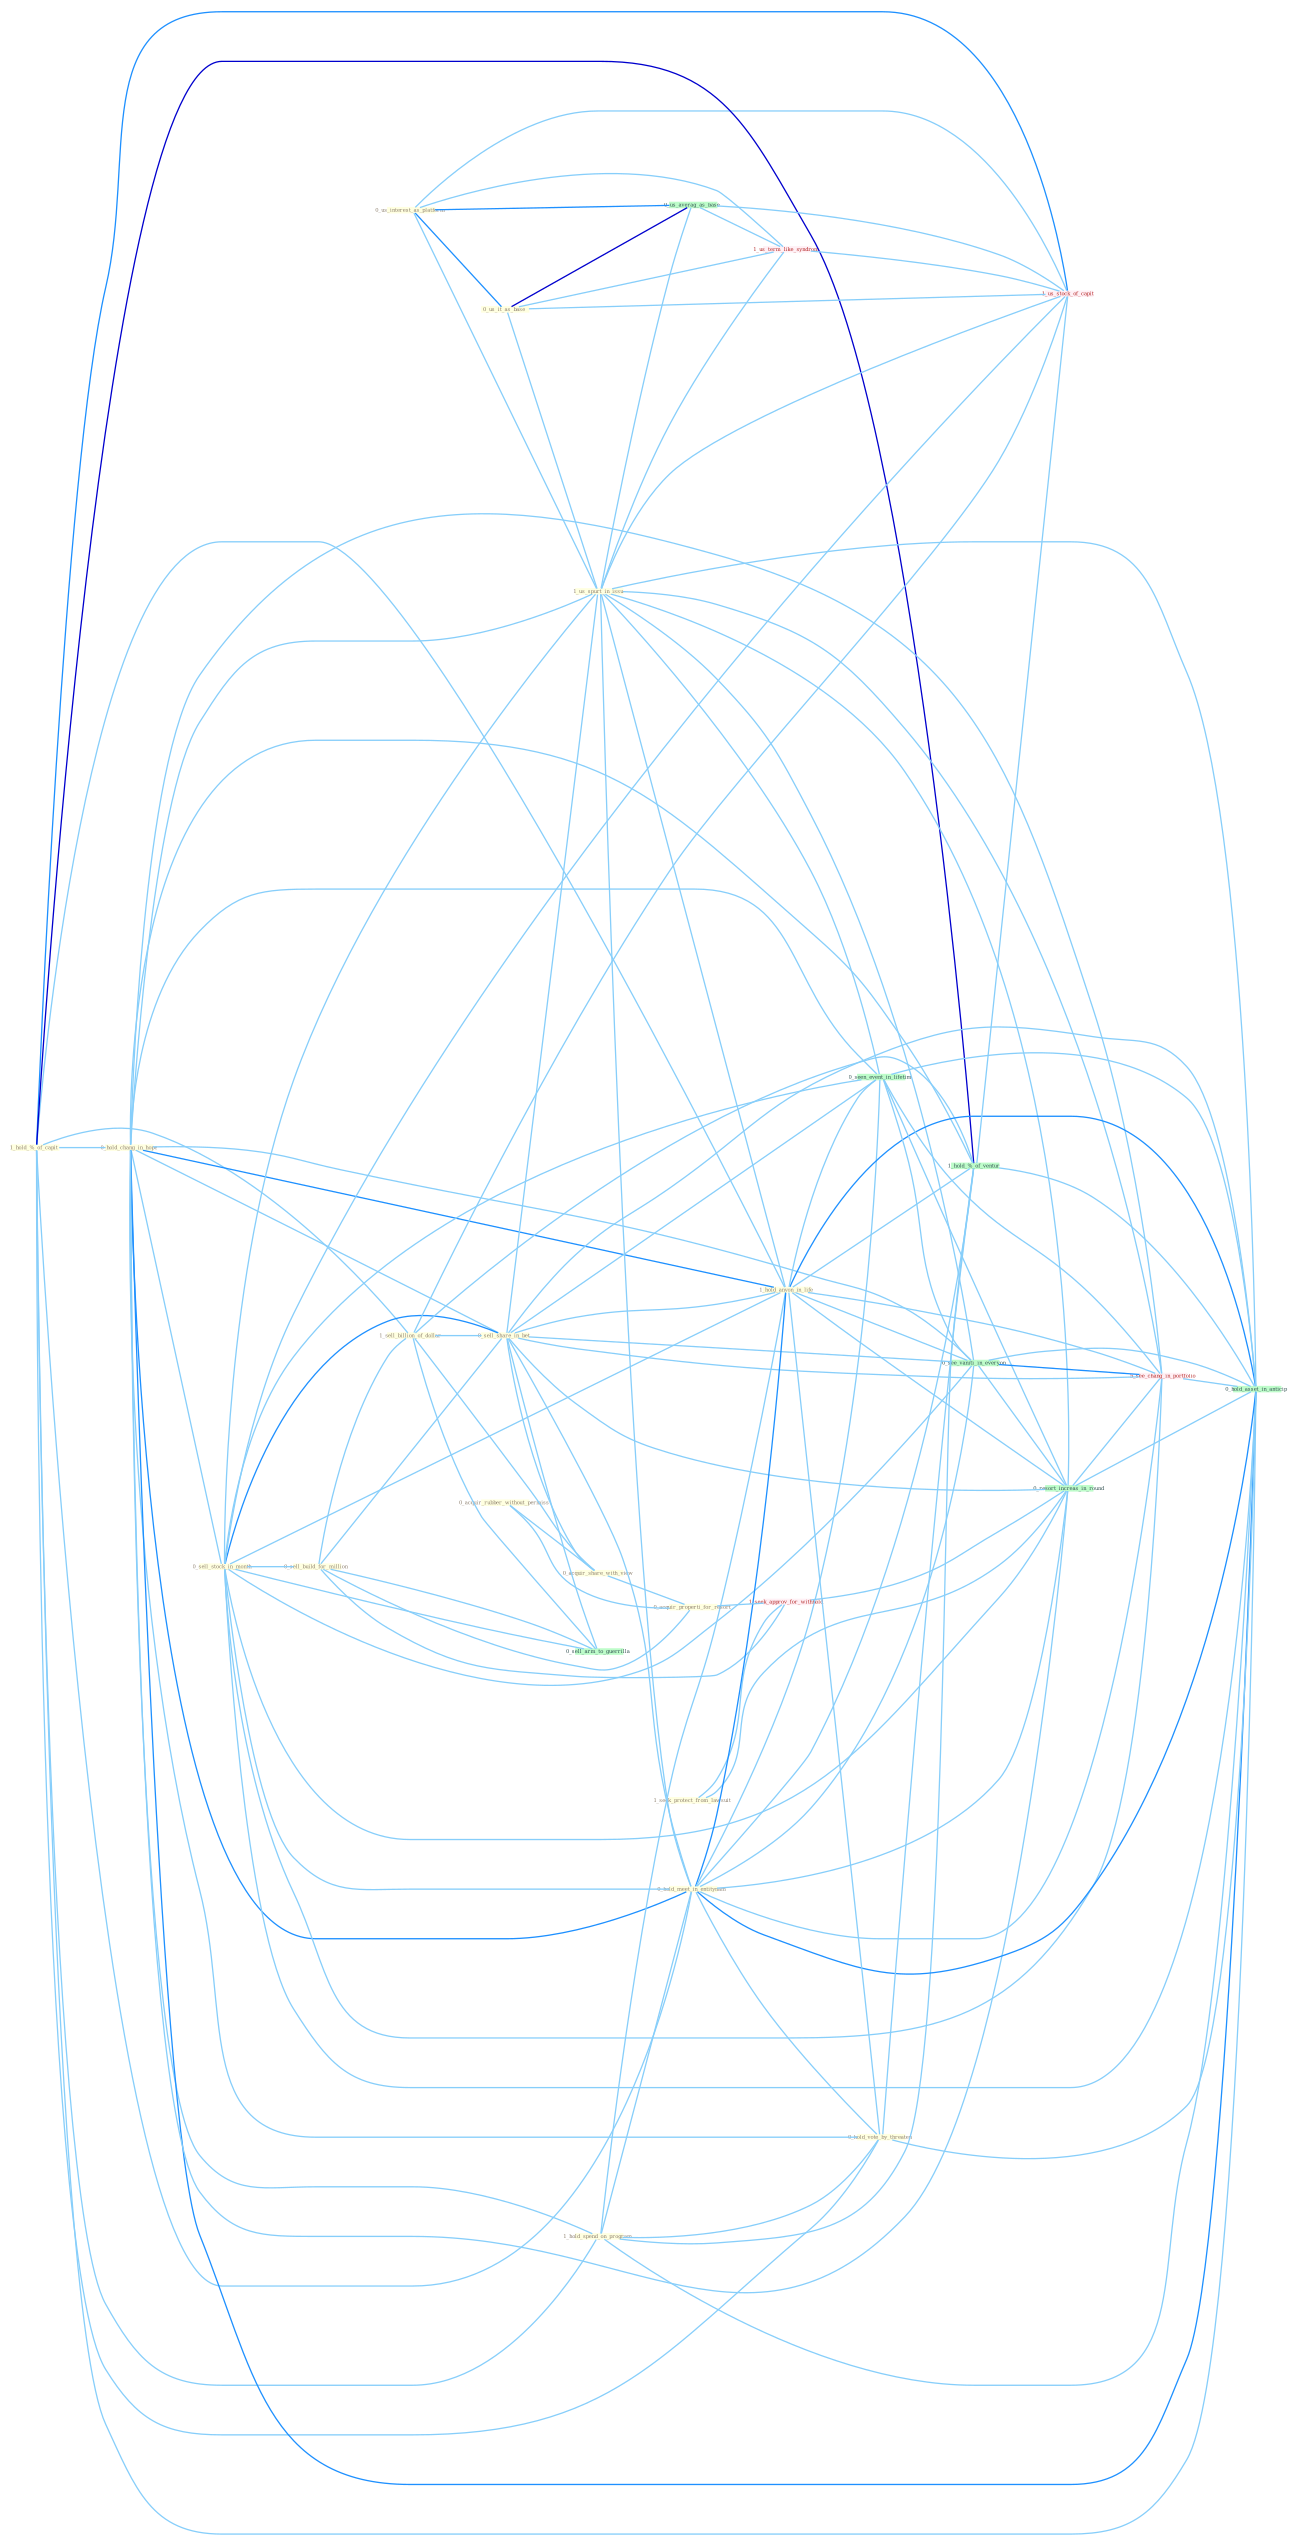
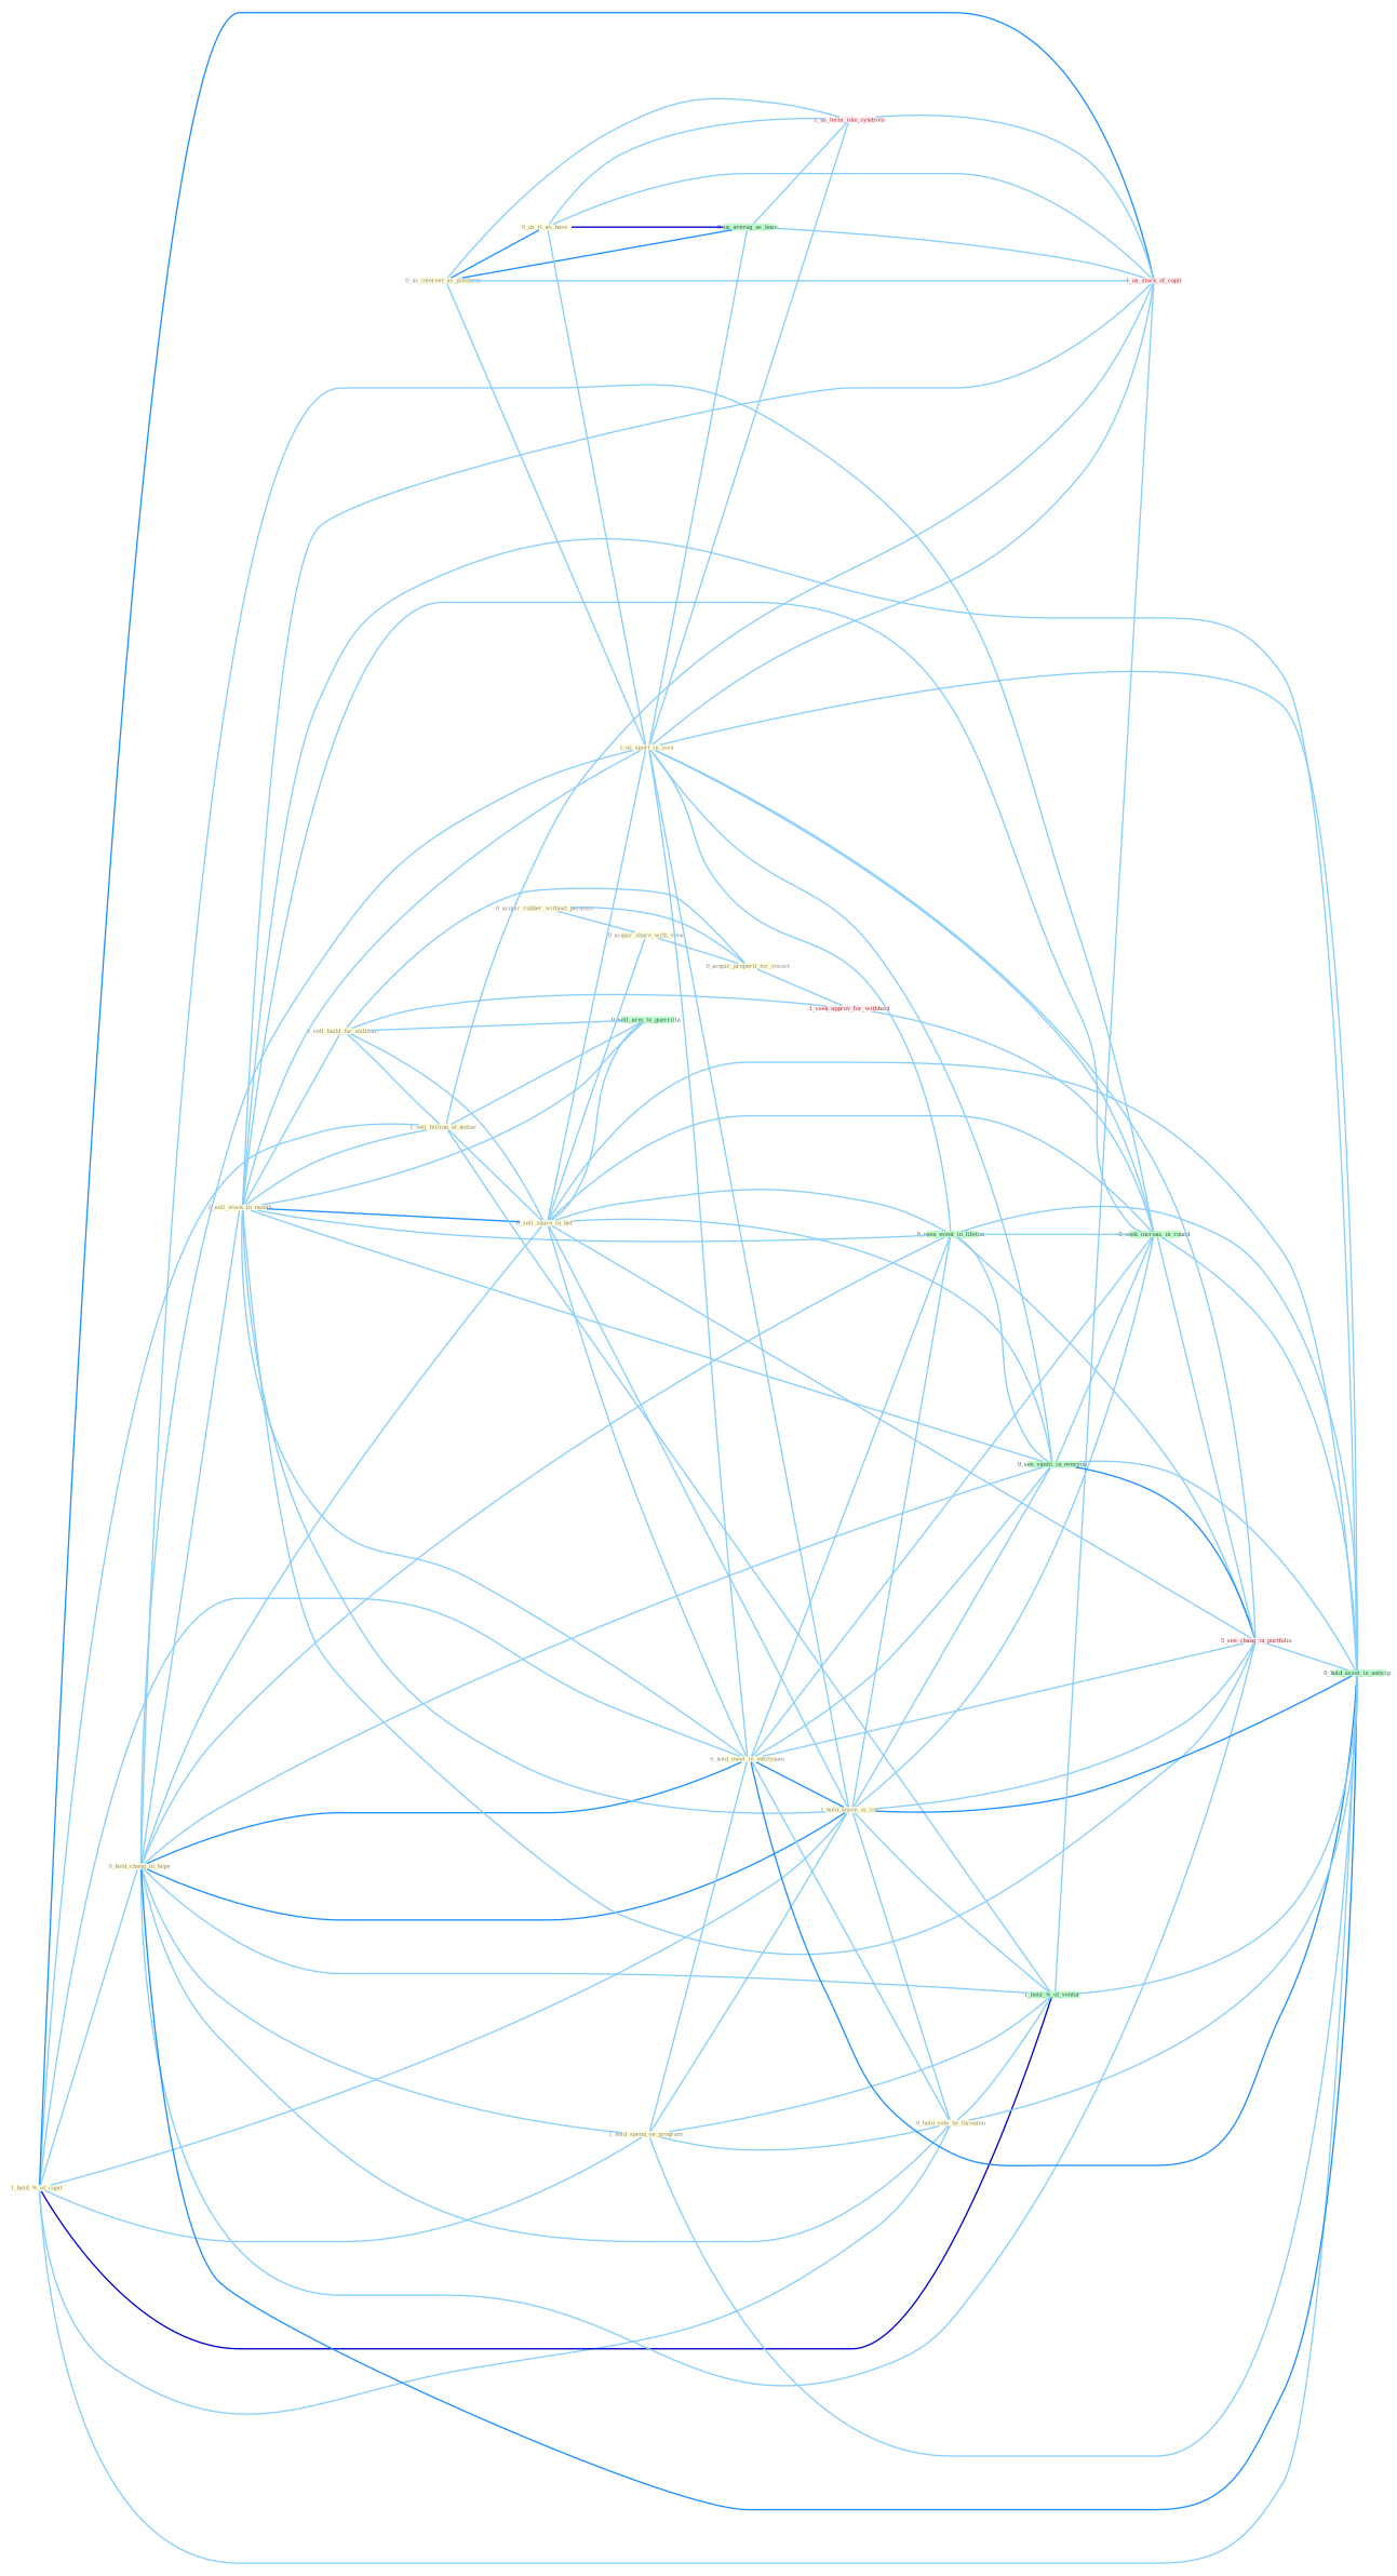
  graph {
    rankdir=LR
    node [color="#ffffe0" fixedsize=true fontcolor="#8b7d6b" fontsize=4 shape=polygon style=filled]
    edge [color="#87cefa" w=1]
    "0_us_interest_as_platform " [height=.06 width=.5]
    "1_hold_%_of_capit " [height=.06 width=.5]
    n3 [height=.06 label="0_hold_chang_in_hope" width=.5]
    "1_hold_spend_on_program " [height=.06 width=.5]
    "0_sell_stock_in_month " [height=.06 width=.5]
    "0_acquir_rubber_without_permiss " [height=.06 width=.5]
    "0_sell_build_for_million " [height=.06 width=.5]
    "1_sell_billion_of_dollar " [height=.06 width=.5]
-   "1_seek_protect_from_lawsuit " [height=.06 width=.5]
    "0_sell_share_in_bet " [height=.06 width=.5]
    "0_acquir_share_with_view " [height=.06 width=.5]
    "0_us_it_as_base " [height=.06 width=.5]
    "1_us_spurt_in_issu " [height=.06 width=.5]
    "0_hold_meet_in_entitynam " [height=.06 width=.5]
    "0_acquir_properti_for_resort " [height=.06 width=.5]
    "1_hold_anyon_in_life " [height=.06 width=.5]
    "0_hold_vote_by_threaten " [height=.06 width=.5]
    "1_us_term_like_syndrom " [color="#fff0f5" fontcolor="#b22222" height=.06 width=.5]
    "1_seek_approv_for_withhold " [color="#fff0f5" fontcolor="#b22222" height=.06 width=.5]
    "1_us_stock_of_capit " [color="#fff0f5" fontcolor="#b22222" height=.06 width=.5]
    n21 [color="#fff0f5" fontcolor="#b22222" height=.06 label="5_see_chang_in_portfolio" width=.5]
    "0_us_averag_as_base " [color="#BDFCC9" fontcolor="#2f4f4f" height=.06 width=.5]
    "1_hold_%_of_ventur " [color="#BDFCC9" fontcolor="#2f4f4f" height=.06 width=.5]
    "0_hold_asset_in_anticip " [color="#BDFCC9" fontcolor="#2f4f4f" height=.06 width=.5]
    "0_seen_event_in_lifetim " [color="#BDFCC9" fontcolor="#2f4f4f" height=.06 width=.5]
    "0_see_vaniti_in_everyon " [color="#BDFCC9" fontcolor="#2f4f4f" height=.06 width=.5]
-   "0_seek_increas_in_round " [color="#BDFCC9" fontcolor="#2f4f4f" height=.06 width=.5 label="0_resort_increas_in_round"]
+   "0_seek_increas_in_round " [color="#BDFCC9" fontcolor="#2f4f4f" height=.06 width=.5]
    "0_sell_arm_to_guerrilla " [color="#BDFCC9" fontcolor="#2f4f4f" height=.06 width=.5]
    subgraph sub_1 {
      "0_us_interest_as_platform "
      "1_hold_%_of_capit "
      n3
      "1_hold_spend_on_program "
      "0_sell_stock_in_month "
      "0_acquir_rubber_without_permiss "
      "0_sell_build_for_million "
      "1_sell_billion_of_dollar "
-     "1_seek_protect_from_lawsuit "
      "0_sell_share_in_bet "
      "0_acquir_share_with_view "
      "0_us_it_as_base "
      "1_us_spurt_in_issu "
      "0_hold_meet_in_entitynam "
      "0_acquir_properti_for_resort "
      "1_hold_anyon_in_life "
      "0_hold_vote_by_threaten "
    }
    subgraph sub_2 {
      "1_us_term_like_syndrom "
      "1_seek_approv_for_withhold "
      "1_us_stock_of_capit "
      n21
    }
    "0_us_interest_as_platform " -- "0_us_it_as_base " [color="#1e90ff" w=2]
    "0_us_interest_as_platform " -- "1_us_spurt_in_issu "
    "0_us_interest_as_platform " -- "1_us_term_like_syndrom "
    "0_us_interest_as_platform " -- "1_us_stock_of_capit "
    "0_us_interest_as_platform " -- "0_us_averag_as_base " [color="#1e90ff" w=2]
    "1_hold_%_of_capit " -- n3
    "1_hold_%_of_capit " -- "1_hold_spend_on_program "
    "1_hold_%_of_capit " -- "1_sell_billion_of_dollar "
    "1_hold_%_of_capit " -- "0_hold_meet_in_entitynam "
    "1_hold_%_of_capit " -- "1_hold_anyon_in_life "
    "1_hold_%_of_capit " -- "0_hold_vote_by_threaten "
    "1_hold_%_of_capit " -- "1_us_stock_of_capit " [color="#1e90ff" w=2]
    "1_hold_%_of_capit " -- "1_hold_%_of_ventur " [color="#0000cd" w=3]
    "1_hold_%_of_capit " -- "0_hold_asset_in_anticip "
    n3 -- "1_hold_spend_on_program "
    n3 -- "0_sell_stock_in_month "
    n3 -- "0_sell_share_in_bet "
    n3 -- "1_us_spurt_in_issu "
    n3 -- "0_hold_meet_in_entitynam " [color="#1e90ff" w=2]
    n3 -- "1_hold_anyon_in_life " [color="#1e90ff" w=2]
    n3 -- "0_hold_vote_by_threaten "
    n3 -- n21
    n3 -- "1_hold_%_of_ventur "
    n3 -- "0_hold_asset_in_anticip " [color="#1e90ff" w=2]
    n3 -- "0_seen_event_in_lifetim "
    n3 -- "0_see_vaniti_in_everyon "
    n3 -- "0_seek_increas_in_round "
    "1_hold_spend_on_program " -- "0_hold_meet_in_entitynam "
    "1_hold_spend_on_program " -- "1_hold_anyon_in_life "
    "1_hold_spend_on_program " -- "0_hold_vote_by_threaten "
    "1_hold_spend_on_program " -- "1_hold_%_of_ventur "
    "1_hold_spend_on_program " -- "0_hold_asset_in_anticip "
    "0_sell_stock_in_month " -- "0_sell_build_for_million "
-   "0_acquir_share_with_view " -- "1_sell_billion_of_dollar "
+   "0_sell_stock_in_month " -- "1_sell_billion_of_dollar "
    "0_sell_stock_in_month " -- "0_sell_share_in_bet " [color="#1e90ff" w=2]
    "0_sell_stock_in_month " -- "1_us_spurt_in_issu "
    "0_sell_stock_in_month " -- "0_hold_meet_in_entitynam "
    "0_sell_stock_in_month " -- "1_hold_anyon_in_life "
    "0_sell_stock_in_month " -- "1_us_stock_of_capit "
    "0_sell_stock_in_month " -- n21
    "0_sell_stock_in_month " -- "0_hold_asset_in_anticip "
    "0_sell_stock_in_month " -- "0_seen_event_in_lifetim "
    "0_sell_stock_in_month " -- "0_see_vaniti_in_everyon "
    "0_sell_stock_in_month " -- "0_seek_increas_in_round "
    "0_sell_stock_in_month " -- "0_sell_arm_to_guerrilla "
    "0_acquir_rubber_without_permiss " -- "0_acquir_share_with_view "
    "0_acquir_rubber_without_permiss " -- "0_acquir_properti_for_resort "
    "0_sell_build_for_million " -- "1_sell_billion_of_dollar "
    "0_sell_build_for_million " -- "0_sell_share_in_bet "
    "0_sell_build_for_million " -- "0_acquir_properti_for_resort "
    "0_sell_build_for_million " -- "1_seek_approv_for_withhold "
    "0_sell_build_for_million " -- "0_sell_arm_to_guerrilla "
    "1_sell_billion_of_dollar " -- "0_sell_share_in_bet "
    "1_sell_billion_of_dollar " -- "1_us_stock_of_capit "
    "1_sell_billion_of_dollar " -- "1_hold_%_of_ventur "
    "1_sell_billion_of_dollar " -- "0_sell_arm_to_guerrilla "
-   "1_seek_protect_from_lawsuit " -- "1_seek_approv_for_withhold "
-   "1_seek_protect_from_lawsuit " -- "0_seek_increas_in_round "
    "0_sell_share_in_bet " -- "0_acquir_share_with_view "
    "0_sell_share_in_bet " -- "1_us_spurt_in_issu "
    "0_sell_share_in_bet " -- "0_hold_meet_in_entitynam "
    "0_sell_share_in_bet " -- "1_hold_anyon_in_life "
    "0_sell_share_in_bet " -- n21
    "0_sell_share_in_bet " -- "0_hold_asset_in_anticip "
    "0_sell_share_in_bet " -- "0_seen_event_in_lifetim "
    "0_sell_share_in_bet " -- "0_see_vaniti_in_everyon "
    "0_sell_share_in_bet " -- "0_seek_increas_in_round "
    "0_sell_share_in_bet " -- "0_sell_arm_to_guerrilla "
    "0_acquir_share_with_view " -- "0_acquir_properti_for_resort "
    "0_us_it_as_base " -- "1_us_spurt_in_issu "
    "0_us_it_as_base " -- "1_us_term_like_syndrom "
    "0_us_it_as_base " -- "1_us_stock_of_capit "
    "0_us_it_as_base " -- "0_us_averag_as_base " [color="#0000cd" w=3]
    "1_us_spurt_in_issu " -- "0_hold_meet_in_entitynam "
    "1_us_spurt_in_issu " -- "1_hold_anyon_in_life "
    "1_us_spurt_in_issu " -- "1_us_term_like_syndrom "
    "1_us_spurt_in_issu " -- "1_us_stock_of_capit "
    "1_us_spurt_in_issu " -- n21
    "1_us_spurt_in_issu " -- "0_us_averag_as_base "
    "1_us_spurt_in_issu " -- "0_hold_asset_in_anticip "
    "1_us_spurt_in_issu " -- "0_seen_event_in_lifetim "
    "1_us_spurt_in_issu " -- "0_see_vaniti_in_everyon "
    "1_us_spurt_in_issu " -- "0_seek_increas_in_round "
    "0_hold_meet_in_entitynam " -- "1_hold_anyon_in_life " [color="#1e90ff" w=2]
    "0_hold_meet_in_entitynam " -- "0_hold_vote_by_threaten "
    "0_hold_meet_in_entitynam " -- n21
-   "0_hold_meet_in_entitynam " -- "1_hold_%_of_ventur "
    "0_hold_meet_in_entitynam " -- "0_hold_asset_in_anticip " [color="#1e90ff" w=2]
    "0_hold_meet_in_entitynam " -- "0_seen_event_in_lifetim "
    "0_hold_meet_in_entitynam " -- "0_see_vaniti_in_everyon "
    "0_hold_meet_in_entitynam " -- "0_seek_increas_in_round "
    "0_acquir_properti_for_resort " -- "1_seek_approv_for_withhold "
    "1_hold_anyon_in_life " -- "0_hold_vote_by_threaten "
    "1_hold_anyon_in_life " -- n21
    "1_hold_anyon_in_life " -- "1_hold_%_of_ventur "
    "1_hold_anyon_in_life " -- "0_hold_asset_in_anticip " [color="#1e90ff" w=2]
    "1_hold_anyon_in_life " -- "0_seen_event_in_lifetim "
    "1_hold_anyon_in_life " -- "0_see_vaniti_in_everyon "
    "1_hold_anyon_in_life " -- "0_seek_increas_in_round "
    "0_hold_vote_by_threaten " -- "1_hold_%_of_ventur "
    "0_hold_vote_by_threaten " -- "0_hold_asset_in_anticip "
    "1_us_term_like_syndrom " -- "1_us_stock_of_capit "
    "1_seek_approv_for_withhold " -- "0_seek_increas_in_round "
    n21 -- "0_hold_asset_in_anticip "
    "0_us_averag_as_base " -- "1_us_term_like_syndrom "
    "0_us_averag_as_base " -- "1_us_stock_of_capit "
    "1_hold_%_of_ventur " -- "1_us_stock_of_capit "
    "1_hold_%_of_ventur " -- "0_hold_asset_in_anticip "
    "0_seen_event_in_lifetim " -- n21
    "0_seen_event_in_lifetim " -- "0_hold_asset_in_anticip "
    "0_seen_event_in_lifetim " -- "0_see_vaniti_in_everyon "
    "0_seen_event_in_lifetim " -- "0_seek_increas_in_round "
    "0_see_vaniti_in_everyon " -- n21 [color="#1e90ff" w=2]
    "0_see_vaniti_in_everyon " -- "0_hold_asset_in_anticip "
    "0_see_vaniti_in_everyon " -- "0_seek_increas_in_round "
    "0_seek_increas_in_round " -- n21
    "0_seek_increas_in_round " -- "0_hold_asset_in_anticip "
  }
